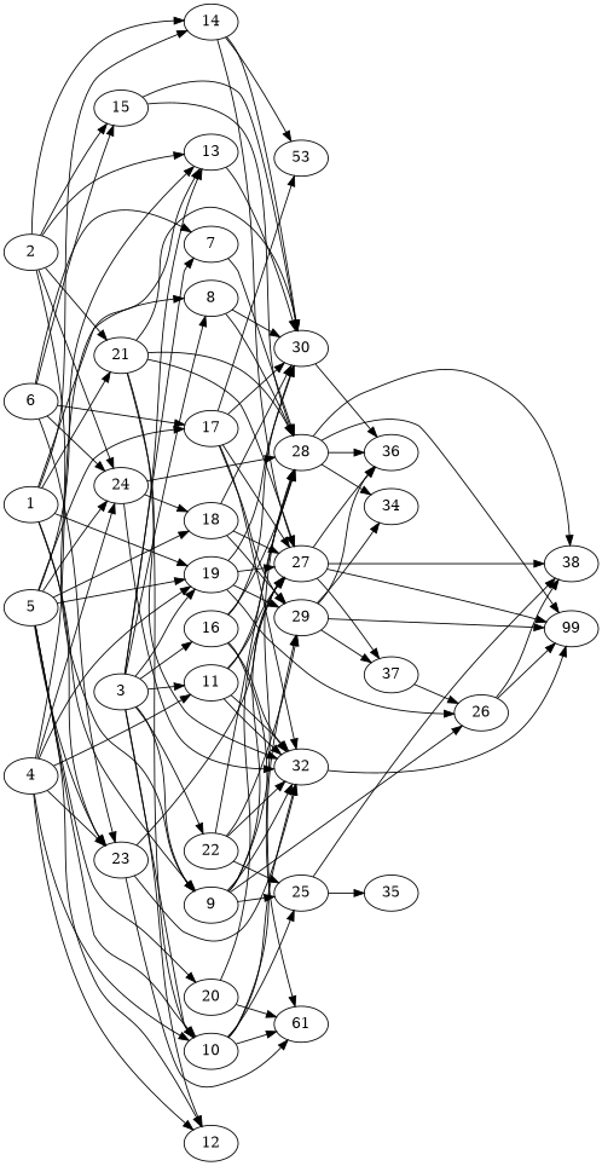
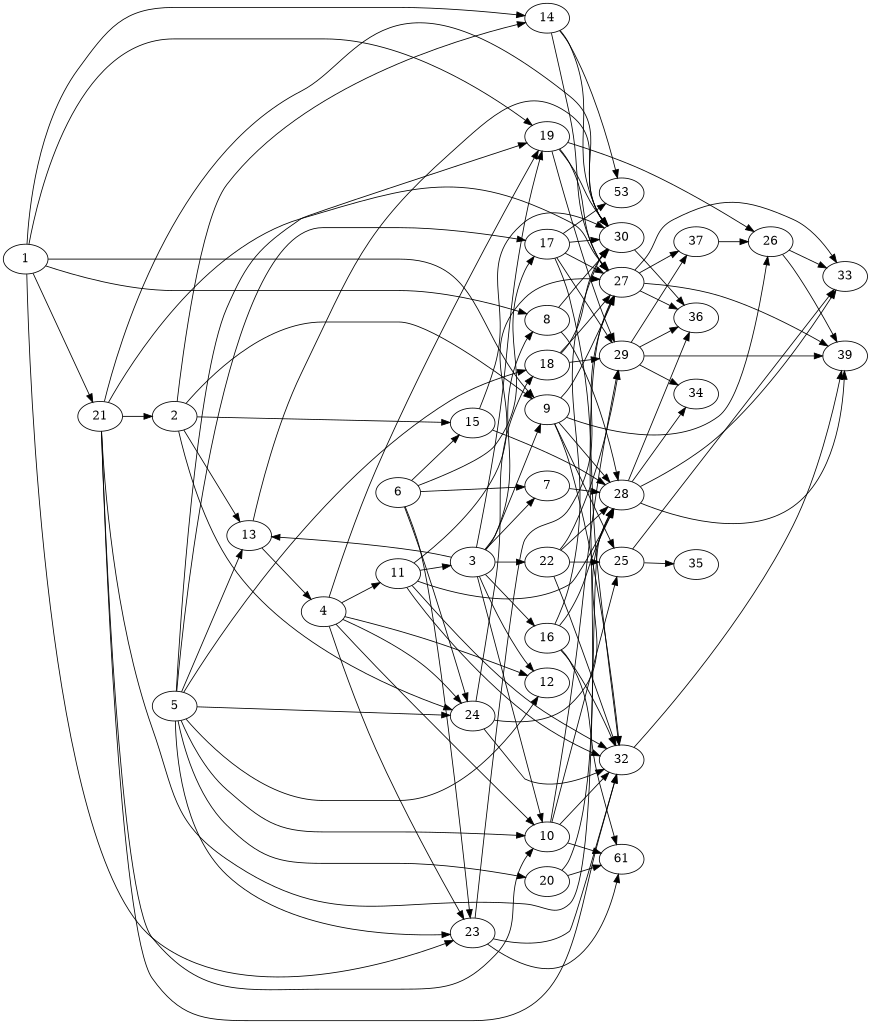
  digraph {
    rankdir=LR
    node [alpha=0.07]
    1 [alpha=0.18 expect_size=2080810602337344159744]
    8 [alpha=0.19 expect_size=17799322561995892]
    9 [alpha=0.16 expect_size=5755666949996544000]
    14 [alpha=0.02 expect_size=25082297728429104]
    19 [expect_size=5195132170914246]
    21 [alpha=0.05 expect_size=614243208402512642048]
    23 [alpha=0.04 expect_size=87011901347605056]
    28 [alpha=0.18 expect_size=103079307235880337408]
    30 [expect_size=1776803243711541760]
    25 [alpha=0.03 expect_size=786431230284415369216]
    26 [alpha=0.12 expect_size=6630572136435948]
    27 [alpha=0.14 expect_size=5298400579656319]
    32 [alpha=0.12 expect_size=1822198686389689344]
    n14 [alpha=0.10 expect_size=1385866443153381 label=53]
    29 [expect_size=1438325995645439]
    10 [alpha=0.16 expect_size=869210096040988544]
    n17 [alpha=0.17 expect_size=431278908206252818432 label=61]
-   38 [alpha=0.10 expect_size=26507128717469436]
-   39 [alpha=0.10 expect_size=442651175922272567296 label=99]
+   38 [alpha=0.10 expect_size=26507128717469436 label=33]
+   39 [alpha=0.10 expect_size=442651175922272567296]
    36 [alpha=0.05 expect_size=2268180422900372733952]
    34 [alpha=0.04 expect_size=1585452259192944459776]
    35 [expect_size=6022496418725802]
    37 [alpha=0.17 expect_size=1882412202525884153856]
    2 [alpha=0.06 expect_size=13501148156428620]
    13 [alpha=0.19 expect_size=2136992190830364928]
    15 [alpha=0.04 expect_size=3807561843178306]
    24 [alpha=0.01 expect_size=7237910919369053]
    18 [alpha=0.12 expect_size=694311252273894400]
    3 [alpha=0.15 expect_size=24488879986525077504]
    7 [alpha=0.11 expect_size=311883759407341764608]
    11 [alpha=0.03 expect_size=919459153432033]
    12 [alpha=0.12 expect_size=1105311455130672]
    16 [alpha=0.17 expect_size=839612774500592640]
    22 [expect_size=68931702192737088]
    4 [alpha=0.18 expect_size=756662752440361]
    5 [alpha=0.15 expect_size=7067891598544865]
    17 [expect_size=1767218695674905600]
    20 [alpha=0.05 expect_size=168734930820701093888]
    6 [alpha=0.13 expect_size=10161586404589568000]
    1 -> 8
    1 -> 9
    1 -> 14
    1 -> 19
    1 -> 21
    1 -> 23
    8 -> 28
    8 -> 30
    9 -> 28
    9 -> 25
    9 -> 26
    9 -> 27
    9 -> 32
    14 -> 30
    14 -> 27
    14 -> n14
    19 -> 30
    19 -> 26
    19 -> 27
    19 -> 29
    21 -> 28
    21 -> 30
    21 -> 27
    21 -> 32
    21 -> 10
    23 -> 27
    23 -> 32
    23 -> n17
    28 -> 38
    28 -> 39
    28 -> 36
    28 -> 34
    30 -> 36
    25 -> 38
    25 -> 35
    26 -> 38
    26 -> 39
    27 -> 38
    27 -> 39
    27 -> 36
    27 -> 37
    32 -> 39
    29 -> 39
    29 -> 36
    29 -> 34
    29 -> 37
    10 -> 25
    10 -> 32
    10 -> 29
    10 -> n17
    37 -> 26
    2 -> 9
    2 -> 14
-   2 -> 21
+   21 -> 2
    2 -> 13
    2 -> 15
    2 -> 24
    13 -> 30
    15 -> 28
    15 -> 30
    24 -> 28
    24 -> 32
    24 -> 18
    18 -> 30
    18 -> 27
    18 -> 29
    3 -> 8
    3 -> 9
    3 -> 19
    3 -> 10
    3 -> 13
    3 -> 7
-   3 -> 11
+   11 -> 3
    3 -> 12
    3 -> 16
    3 -> 22
    7 -> 28
    11 -> 28
    11 -> 27
    11 -> 32
    11 -> 32
    16 -> 28
    16 -> 30
    16 -> 32
    16 -> n17
    22 -> 28
    22 -> 25
    22 -> 32
    22 -> 29
    4 -> 19
    4 -> 23
    4 -> 10
-   4 -> 13
+   13 -> 4
    4 -> 24
    4 -> 11
    4 -> 12
    5 -> 19
    5 -> 23
    5 -> 10
    5 -> 13
    5 -> 24
    5 -> 18
    5 -> 12
    5 -> 17
    5 -> 20
    17 -> 30
    17 -> 27
    17 -> 32
    17 -> n14
    17 -> 29
    20 -> 27
    20 -> n17
    6 -> 23
    6 -> 15
    6 -> 24
    6 -> 7
    6 -> 17
  }
